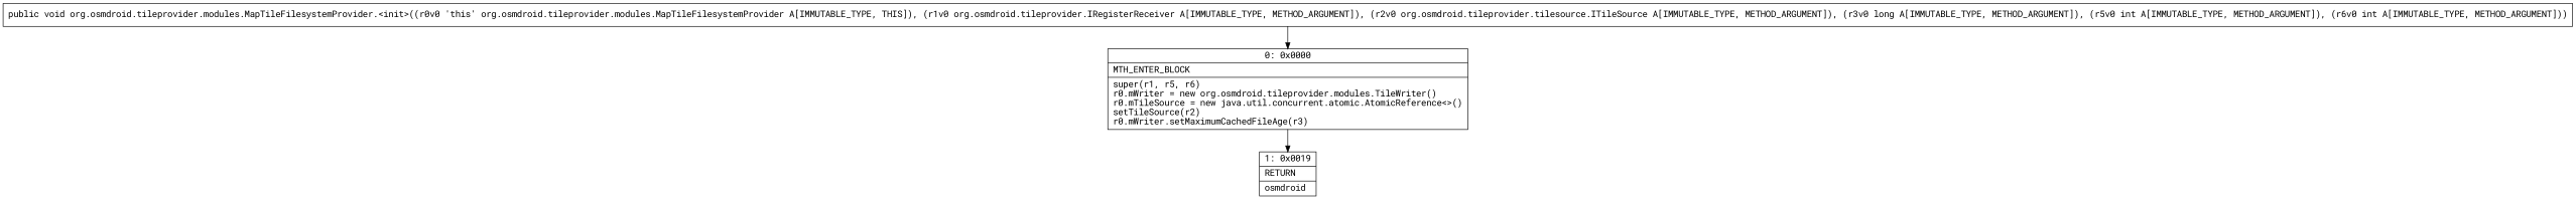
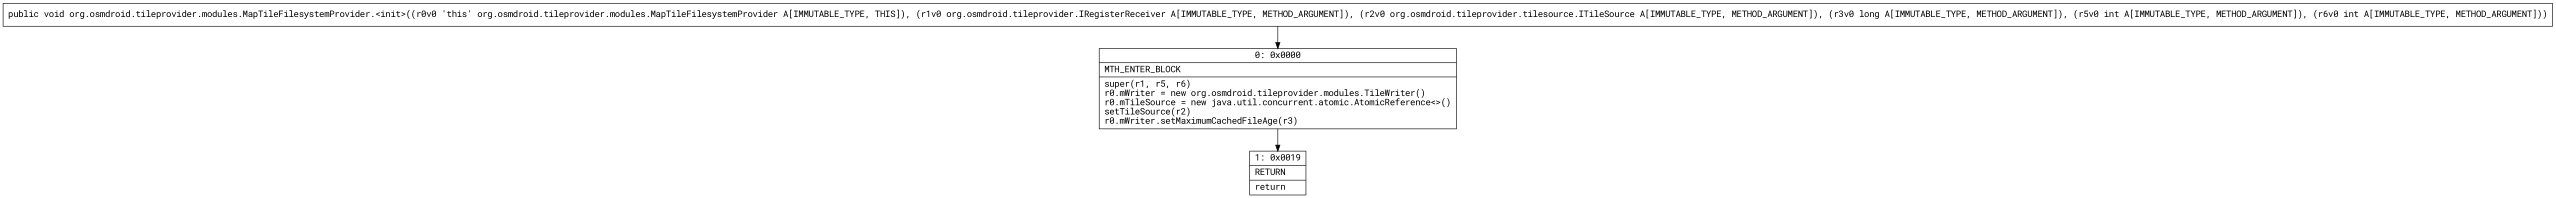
  digraph {
    fontname="Roboto Mono"
    node [shape=record fontname="Roboto Mono"]
    edge [fontname="Roboto Mono"]
    n1 [label="{0\:\ 0x0000|MTH_ENTER_BLOCK\l|super(r1, r5, r6)\lr0.mWriter = new org.osmdroid.tileprovider.modules.TileWriter()\lr0.mTileSource = new java.util.concurrent.atomic.AtomicReference\<\>()\lsetTileSource(r2)\lr0.mWriter.setMaximumCachedFileAge(r3)\l}"]
-   n2 [label="{1\:\ 0x0019|RETURN\l|osmdroid\l}"]
+   n2 [label="{1\:\ 0x0019|RETURN\l|return\l}"]
    n3 [label="{public void org.osmdroid.tileprovider.modules.MapTileFilesystemProvider.\<init\>((r0v0 'this' org.osmdroid.tileprovider.modules.MapTileFilesystemProvider A[IMMUTABLE_TYPE, THIS]), (r1v0 org.osmdroid.tileprovider.IRegisterReceiver A[IMMUTABLE_TYPE, METHOD_ARGUMENT]), (r2v0 org.osmdroid.tileprovider.tilesource.ITileSource A[IMMUTABLE_TYPE, METHOD_ARGUMENT]), (r3v0 long A[IMMUTABLE_TYPE, METHOD_ARGUMENT]), (r5v0 int A[IMMUTABLE_TYPE, METHOD_ARGUMENT]), (r6v0 int A[IMMUTABLE_TYPE, METHOD_ARGUMENT])) }"]
    n1 -> n2
    n3 -> n1
  }
